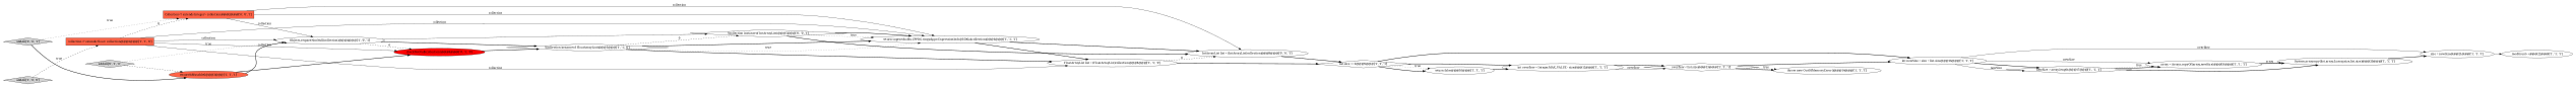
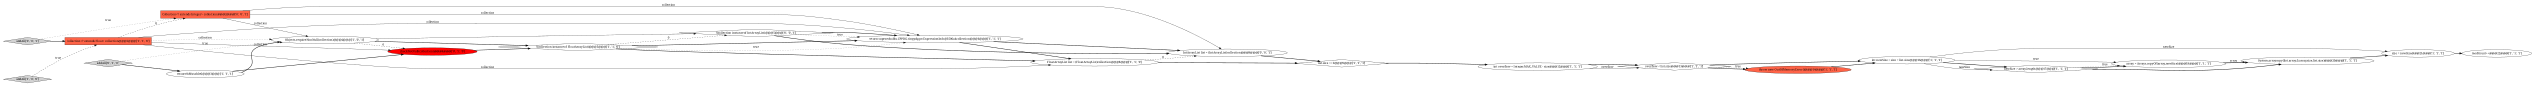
  digraph {
    fontname="Noto Serif"
    rankdir=LR
    node [fillcolor=white fontname="Noto Serif" shape=ellipse style=filled]
    edge [fontname="Noto Serif" style=bold]
    n1 [fillcolor=tomato label="Collection<? extends Integer> collection@@@2@@@['0', '0', '1']" shape=box]
    n2 [label="return super.edu.fdu.CPPDG.tinypdg.pe.ExpressionInfo@3506a4collection@@@6@@@['1', '1', '1']"]
    n3 [label="IntArrayList list = (IntArrayList)collection@@@8@@@['0', '0', '1']"]
    n4 [label="Objects.requireNonNull(collection)@@@4@@@['1', '0', '1']"]
    n5 [label="FloatArrayList list = (FloatArrayList)collection@@@8@@@['1', '1', '0']"]
    n6 [label="list.size == 0@@@9@@@['1', '1', '1']" shape=diamond]
    n7 [label="!(collection instanceof IntArrayList)@@@5@@@['0', '0', '1']" shape=diamond]
    n8 [fillcolor=red label="checkNotNull(collection)@@@4@@@['0', '1', '0']"]
    n9 [label="!(collection instanceof FloatArrayList)@@@5@@@['1', '1', '0']" shape=diamond]
-   n10 [label="throw new OutOfMemoryError()@@@14@@@['1', '1', '1']"]
+   n10 [fillcolor=tomato label="throw new OutOfMemoryError()@@@14@@@['1', '1', '1']"]
    n11 [label="int newSize = size + list.size@@@16@@@['1', '1', '1']"]
    n12 [label="size = newSize@@@21@@@['1', '1', '1']"]
    n13 [label="newSize > array.length@@@17@@@['1', '1', '1']" shape=diamond]
    n14 [label="array = Arrays.copyOf(array,newSize)@@@18@@@['1', '1', '1']"]
    n15 [label="modCount++@@@22@@@['1', '1', '1']"]
-   n16 [label="return false@@@10@@@['1', '1', '1']"]
    n17 [label="int overflow = Integer.MAX_VALUE - size@@@12@@@['1', '1', '1']"]
    n18 [label="overflow < list.size@@@13@@@['1', '1', '1']" shape=diamond]
    n19 [fillcolor=lightgray label="addAll['0', '0', '1']" shape=diamond]
-   n20 [fillcolor=tomato label="ensureIsMutable()@@@3@@@['1', '1', '1']"]
+   n20 [label="ensureIsMutable()@@@3@@@['1', '1', '1']"]
    n21 [label="System.arraycopy(list.array,0,array,size,list.size)@@@20@@@['1', '1', '1']"]
    n22 [fillcolor=lightgray label="addAll['1', '0', '0']" shape=diamond]
    n23 [fillcolor=tomato label="Collection<? extends Float> collection@@@2@@@['1', '1', '0']" shape=box]
    n24 [fillcolor=lightgray label="addAll['0', '1', '0']" shape=diamond]
    n1 -> n2 [label=collection style=solid]
    n1 -> n3 [label=collection style=solid]
    n1 -> n4 [label=collection style=solid]
    n2 -> n3
    n2 -> n5
    n3 -> n6
    n4 -> n7 [style=solid]
    n4 -> n8 [label=0 style=dashed]
    n4 -> n9
    n5 -> n3 [label=0 style=dashed]
    n5 -> n6
-   n6 -> n16
-   n6 -> n16 [label=true style=dotted]
    n6 -> n17
    n7 -> n2
    n7 -> n2 [label=true style=dotted]
    n7 -> n3
    n8 -> n9
    n9 -> n2
    n9 -> n2 [label=true style=dotted]
    n9 -> n5
    n9 -> n7 [label=0 style=dashed]
-   n6 -> n11
-   n11 -> n12 [label=overflow style=solid]
+   n10 -> n11
+   n11 -> n12 [label=newSize style=solid]
    n11 -> n13 [label=newSize style=solid]
    n11 -> n13
-   n11 -> n14 [label=newSize style=solid]
-   n12 -> n15 [style=solid]
+   n11 -> n14 [label=true style=solid]
+   n12 -> n15
    n13 -> n14 [label=true style=dotted]
    n13 -> n14
    n13 -> n21
    n14 -> n21 [label=array style=solid]
    n14 -> n21
-   n16 -> n17
    n17 -> n18
    n17 -> n18 [label=overflow style=solid]
    n18 -> n10 [label=true style=dotted]
    n18 -> n10
    n18 -> n11
    n19 -> n1 [label=true style=dotted]
-   n19 -> n20
+   n19 -> n23
    n20 -> n4
    n20 -> n8
    n21 -> n12
    n22 -> n23 [label=true style=dashed]
    n23 -> n1 [label=0 style=dashed]
    n23 -> n2 [label=collection style=solid]
-   n23 -> n4 [label=collection style=solid]
+   n23 -> n4 [label=collection style=dotted]
    n23 -> n5 [label=collection style=solid]
    n23 -> n8 [label=collection style=solid]
    n24 -> n4 [label=true style=dotted]
-   n24 -> n20 [style=dashed]
+   n24 -> n20
  }
